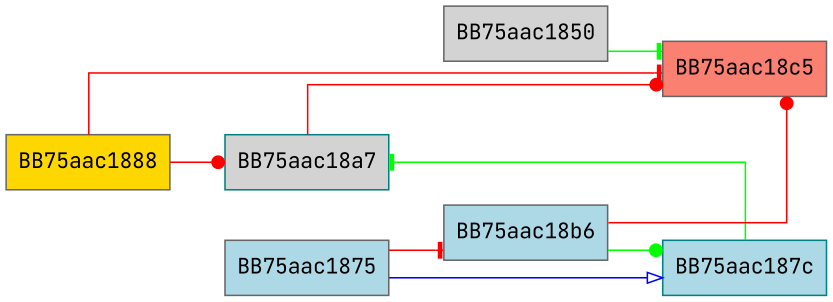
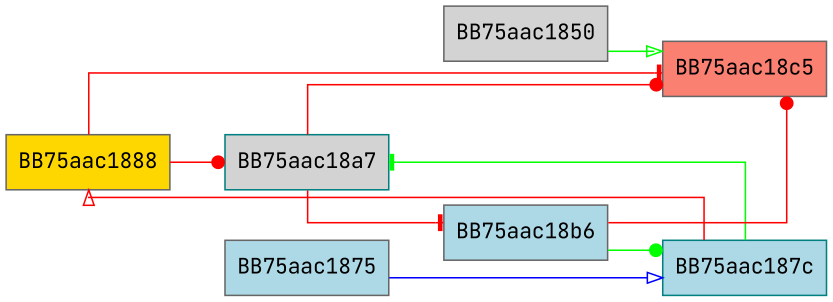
  digraph {
    fontname="JetBrains Mono"
    rankdir=LR
    splines=ortho
    node [color=gray40 fillcolor=lightblue fontname="JetBrains Mono" shape=box style=filled]
    edge [arrowhead=tee color=red fontname="JetBrains Mono"]
    BB75aac1850 [fillcolor=lightgrey]
    BB75aac18c5 [fillcolor=salmon]
    BB75aac187c [color=teal]
    BB75aac1875
    BB75aac1888 [fillcolor=gold]
    BB75aac18a7 [color=teal fillcolor=lightgrey]
    BB75aac18b6
-   BB75aac1850 -> BB75aac18c5 [color=green]
+   BB75aac1850 -> BB75aac18c5 [arrowhead=onormal color=green]
+   BB75aac187c -> BB75aac1888 [arrowhead=onormal]
    BB75aac187c -> BB75aac18a7 [color=green]
    BB75aac1875 -> BB75aac187c [arrowhead=onormal color=blue]
    BB75aac1888 -> BB75aac18c5
    BB75aac1888 -> BB75aac18a7 [arrowhead=dot]
    BB75aac18a7 -> BB75aac18c5 [arrowhead=dot]
-   BB75aac1875 -> BB75aac18b6
+   BB75aac18a7 -> BB75aac18b6
    BB75aac18b6 -> BB75aac18c5 [arrowhead=dot]
    BB75aac18b6 -> BB75aac187c [arrowhead=dot color=green]
  }
